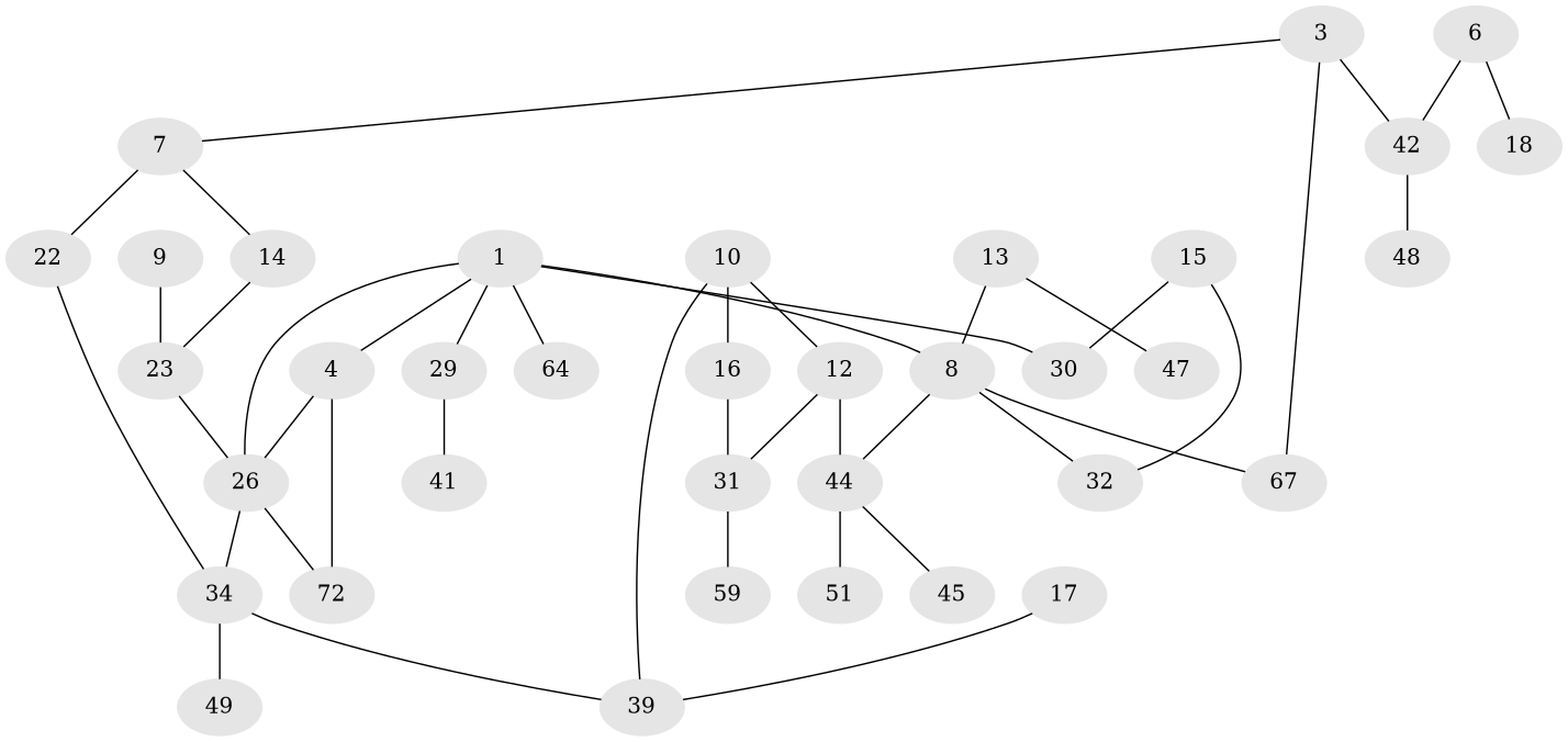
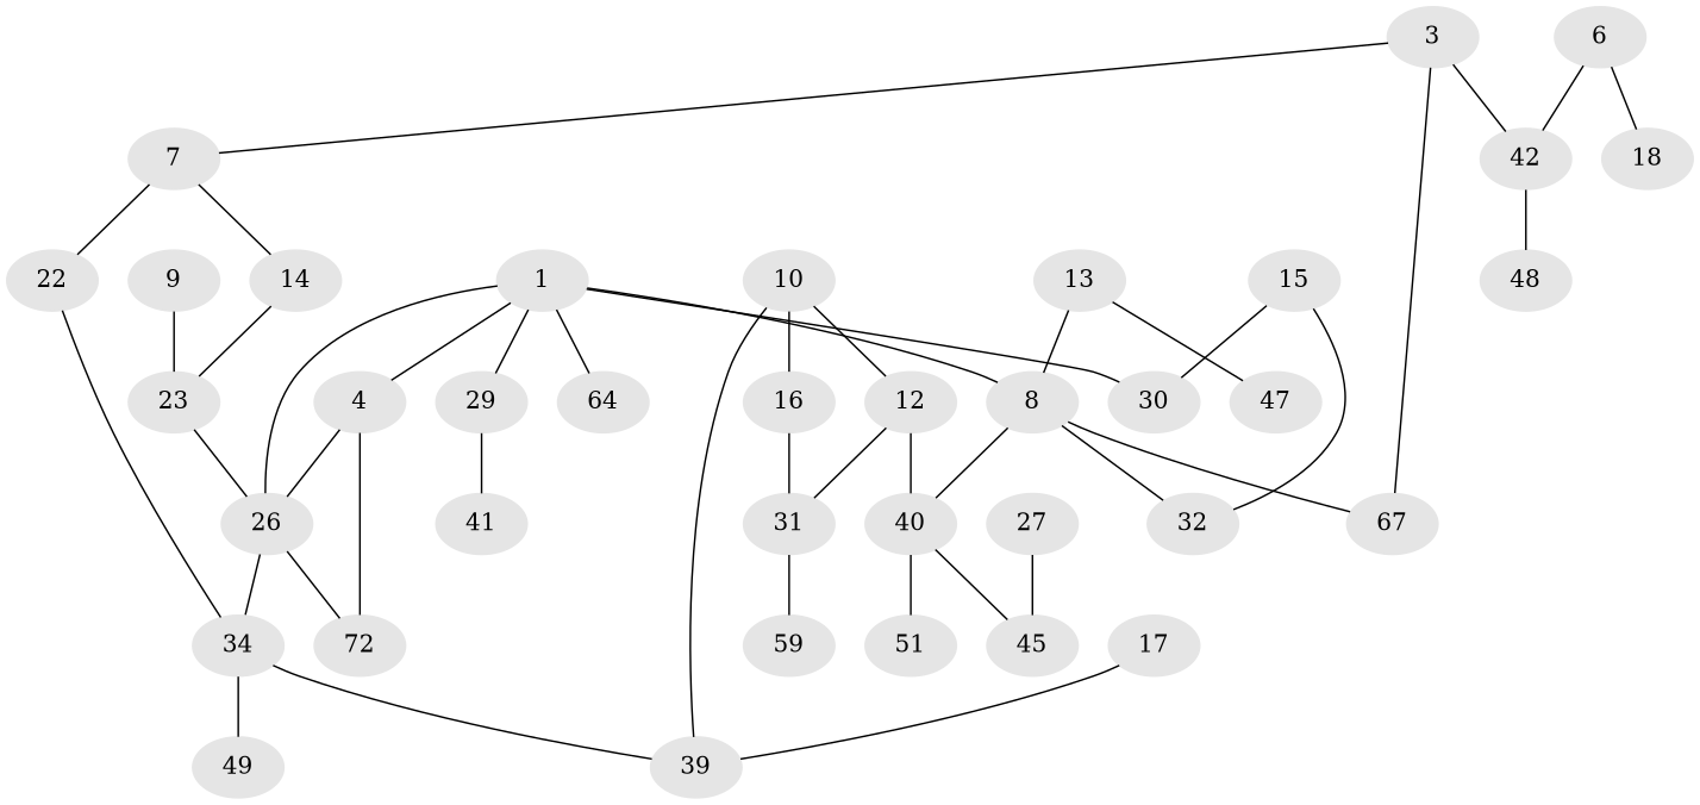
  graph {
    node [color=gray90 style=filled]
    edge [weight=1.0]
    1
    4
    8
    26
    29
    30
    64
    72
    n9 [label=67]
    32
-   40 [label=44]
+   40
    34
    41
    3
    7
    42
    14
    22
    48
    17
    39
    6
    18
    23
    45
    51
    9
    10
    12
    16
    31
    59
    13
    47
    15
    49
+   27
    1 -- 4
    1 -- 8
    1 -- 26
    1 -- 29
    1 -- 30
    1 -- 64
    4 -- 26 [weight=2.0]
    4 -- 72
    8 -- n9
    8 -- 32
    8 -- 40
    26 -- 72
    26 -- 34
    29 -- 41
    40 -- 45
    40 -- 51
    34 -- 39
    34 -- 49
    3 -- n9
    3 -- 7
    3 -- 42
    7 -- 14
    7 -- 22 [weight=2.0]
    42 -- 48
    14 -- 23 [weight=2.0]
    22 -- 34
    17 -- 39
    6 -- 42
    6 -- 18
    23 -- 26
    9 -- 23
    10 -- 39
    10 -- 12
    10 -- 16
    12 -- 40
    12 -- 31
    16 -- 31
    31 -- 59
    13 -- 8
    13 -- 47
    15 -- 30
    15 -- 32
+   27 -- 45
  }
